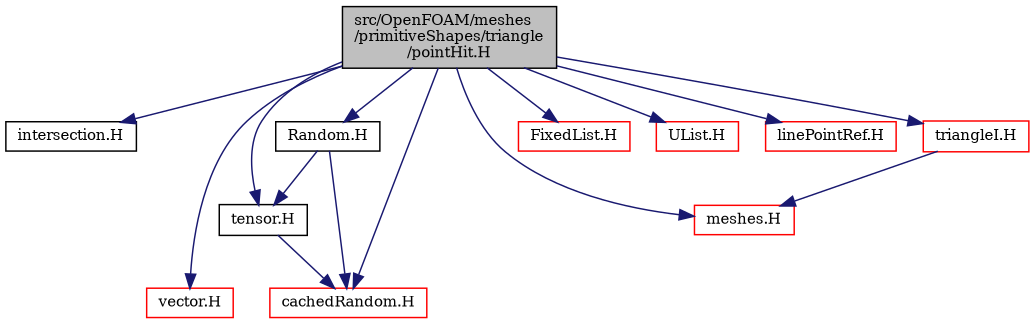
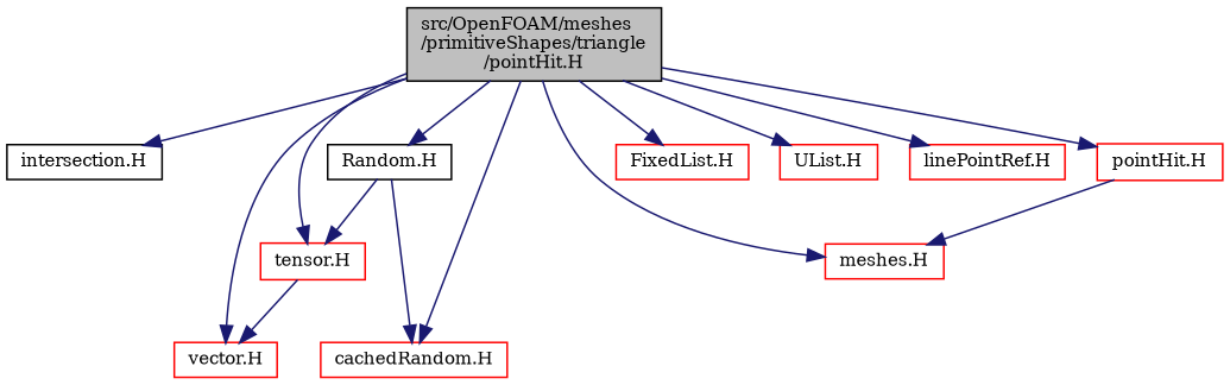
  digraph {
    fontname="DejaVu Serif"
    node [color=red fontname="DejaVu Serif" fontsize=10 shape=record]
    edge [color=midnightblue fontname="DejaVu Serif" fontsize=10 labelfontname=Helvetica labelfontsize=10 style=solid]
    n1 [color=black fillcolor=grey75 fontcolor=black height=0.2 label="src/OpenFOAM/meshes\l/primitiveShapes/triangle\l/pointHit.H" style=filled width=0.4]
    n2 [color=black height=0.2 label="intersection.H" width=0.4]
    n3 [height=0.2 label="vector.H" width=0.4]
-   n4 [color=black height=0.2 label="tensor.H" width=0.4]
+   n4 [height=0.2 label="tensor.H" width=0.4]
    n5 [height=0.2 label="meshes.H" width=0.4]
    n6 [color=black height=0.2 label="Random.H" width=0.4]
    n7 [height=0.2 label="cachedRandom.H" width=0.4]
    n8 [height=0.2 label="FixedList.H" width=0.4]
    n9 [height=0.2 label="UList.H" width=0.4]
    n10 [height=0.2 label="linePointRef.H" width=0.4]
-   n11 [height=0.2 label="triangleI.H" width=0.4]
+   n11 [height=0.2 label="pointHit.H" width=0.4]
    n1 -> n2
    n1 -> n3
    n1 -> n4
    n1 -> n5
    n1 -> n6
    n1 -> n7
    n1 -> n8
    n1 -> n9
    n1 -> n10
    n1 -> n11
-   n4 -> n7
+   n4 -> n3
    n6 -> n4
    n6 -> n7
    n11 -> n5
  }
